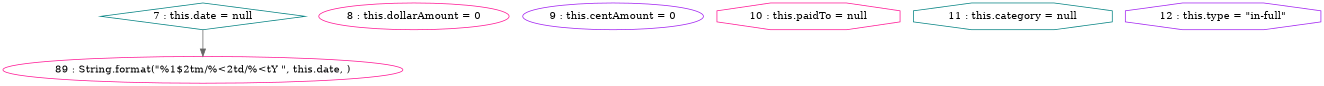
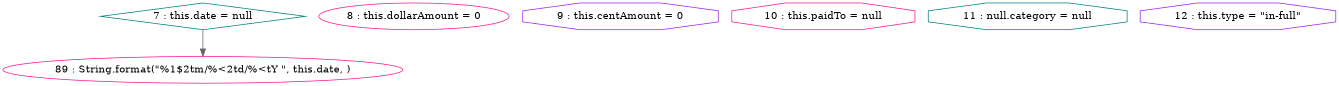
  digraph {
    node [color=deeppink shape=octagon]
    "7 : this.date = null" [color=teal shape=diamond]
    "89 : String.format(\"%1$2tm/%<2td/%<tY \", this.date, )" [shape=ellipse]
    "8 : this.dollarAmount = 0" [shape=ellipse]
-   "9 : this.centAmount = 0" [color=purple shape=ellipse]
+   "9 : this.centAmount = 0" [color=purple]
    "10 : this.paidTo = null"
-   "11 : this.category = null" [color=teal]
+   "11 : this.category = null" [color=teal label="11 : null.category = null"]
    "12 : this.type = \"in-full\"" [color=purple]
    "7 : this.date = null" -> "89 : String.format(\"%1$2tm/%<2td/%<tY \", this.date, )" [color=gray40]
  }
